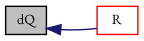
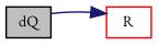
  digraph {
    rankdir=LR
    fontname="EB Garamond"
    node [fontname="EB Garamond" fontsize=10 shape=record]
    n1 [color=black fillcolor=grey75 fontcolor=black height=0.2 label=dQ style=filled width=0.4]
    n2 [color=red height=0.2 label=R width=0.4]
-   n1 -> n2 [color=midnightblue dir=back fontname="EB Garamond" fontsize=10 labelfontname=FreeSans labelfontsize=10 style=solid]
+   n2 -> n1 [color=midnightblue dir=back fontname="EB Garamond" fontsize=10 labelfontname=FreeSans labelfontsize=10 style=solid]
  }
